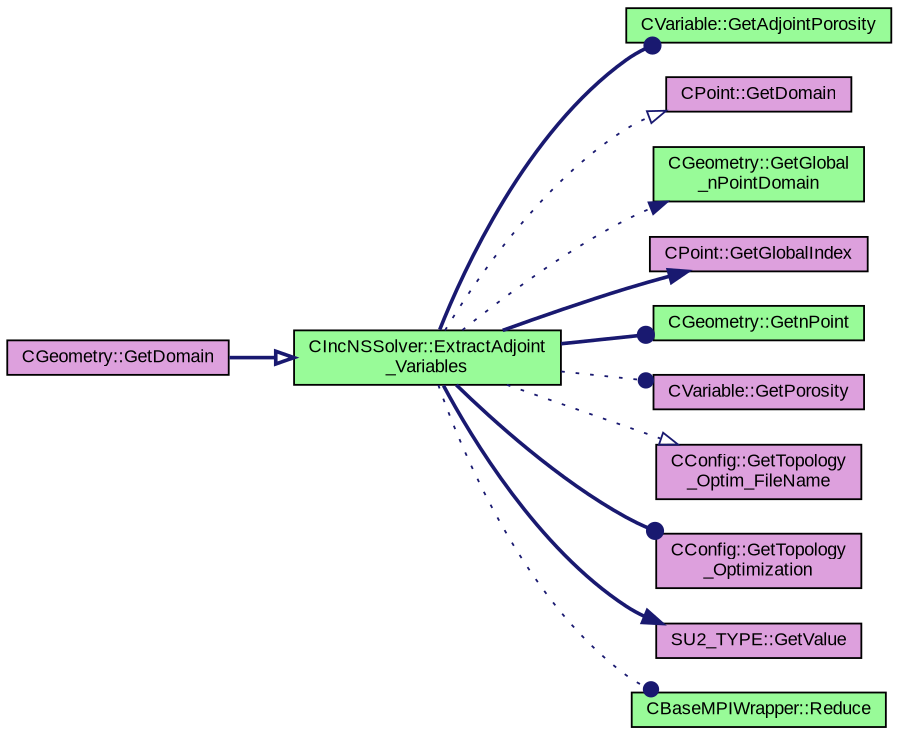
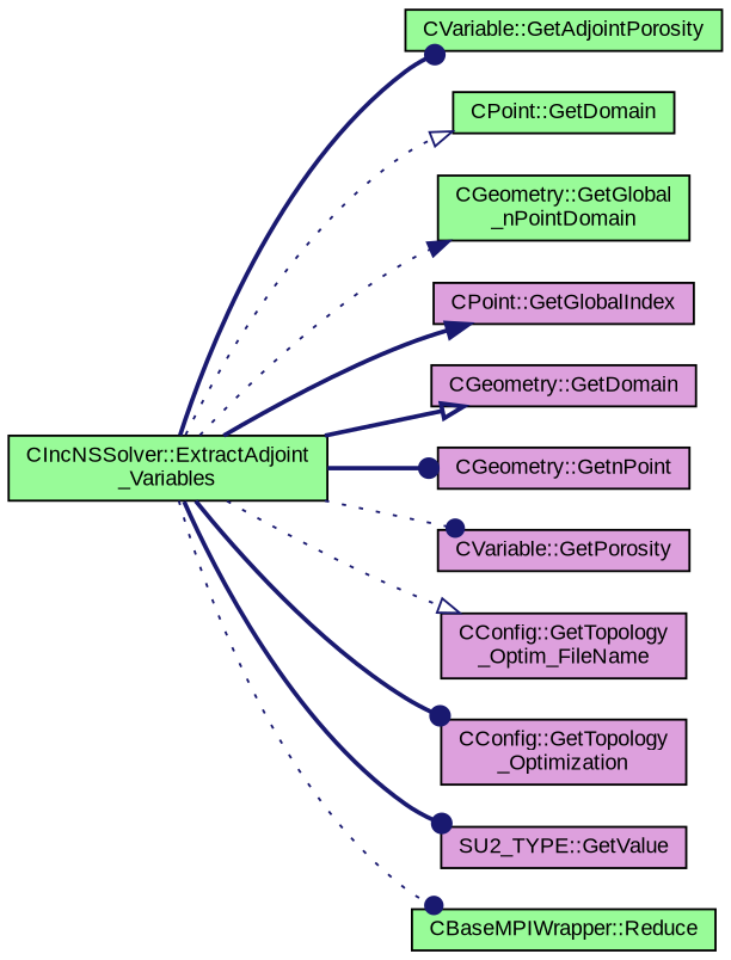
  digraph {
    fontname="Liberation Sans"
    rankdir=LR
    node [color=black fillcolor=plum fontname="Liberation Sans" fontsize=10 shape=record style=filled]
    edge [arrowhead=dot color=midnightblue fontname="Liberation Sans" fontsize=10 labelfontname=Helvetica labelfontsize=10 style=bold]
    n1 [fillcolor=palegreen fontcolor=black height=0.2 label="CIncNSSolver::ExtractAdjoint\l_Variables" width=0.4]
    n2 [fillcolor=palegreen height=0.2 label="CVariable::GetAdjointPorosity" width=0.4]
-   n3 [height=0.2 label="CPoint::GetDomain" width=0.4]
+   n3 [fillcolor=palegreen height=0.2 label="CPoint::GetDomain" width=0.4]
    n4 [fillcolor=palegreen height=0.2 label="CGeometry::GetGlobal\l_nPointDomain" width=0.4]
    n5 [height=0.2 label="CPoint::GetGlobalIndex" width=0.4]
    n6 [height=0.2 label="CGeometry::GetDomain" width=0.4]
-   n7 [fillcolor=palegreen height=0.2 label="CGeometry::GetnPoint" width=0.4]
+   n7 [height=0.2 label="CGeometry::GetnPoint" width=0.4]
    n8 [height=0.2 label="CVariable::GetPorosity" width=0.4]
    n9 [height=0.2 label="CConfig::GetTopology\l_Optim_FileName" width=0.4]
    n10 [height=0.2 label="CConfig::GetTopology\l_Optimization" width=0.4]
    n11 [height=0.2 label="SU2_TYPE::GetValue" width=0.4]
    n12 [fillcolor=palegreen height=0.2 label="CBaseMPIWrapper::Reduce" width=0.4]
    n1 -> n2
    n1 -> n3 [arrowhead=onormal style=dotted]
    n1 -> n4 [arrowhead=normal style=dotted]
    n1 -> n5 [arrowhead=normal]
-   n6 -> n1 [arrowhead=onormal]
+   n1 -> n6 [arrowhead=onormal]
    n1 -> n7
    n1 -> n8 [style=dotted]
    n1 -> n9 [arrowhead=onormal style=dotted]
    n1 -> n10
-   n1 -> n11 [arrowhead=normal]
+   n1 -> n11
    n1 -> n12 [style=dotted]
  }
